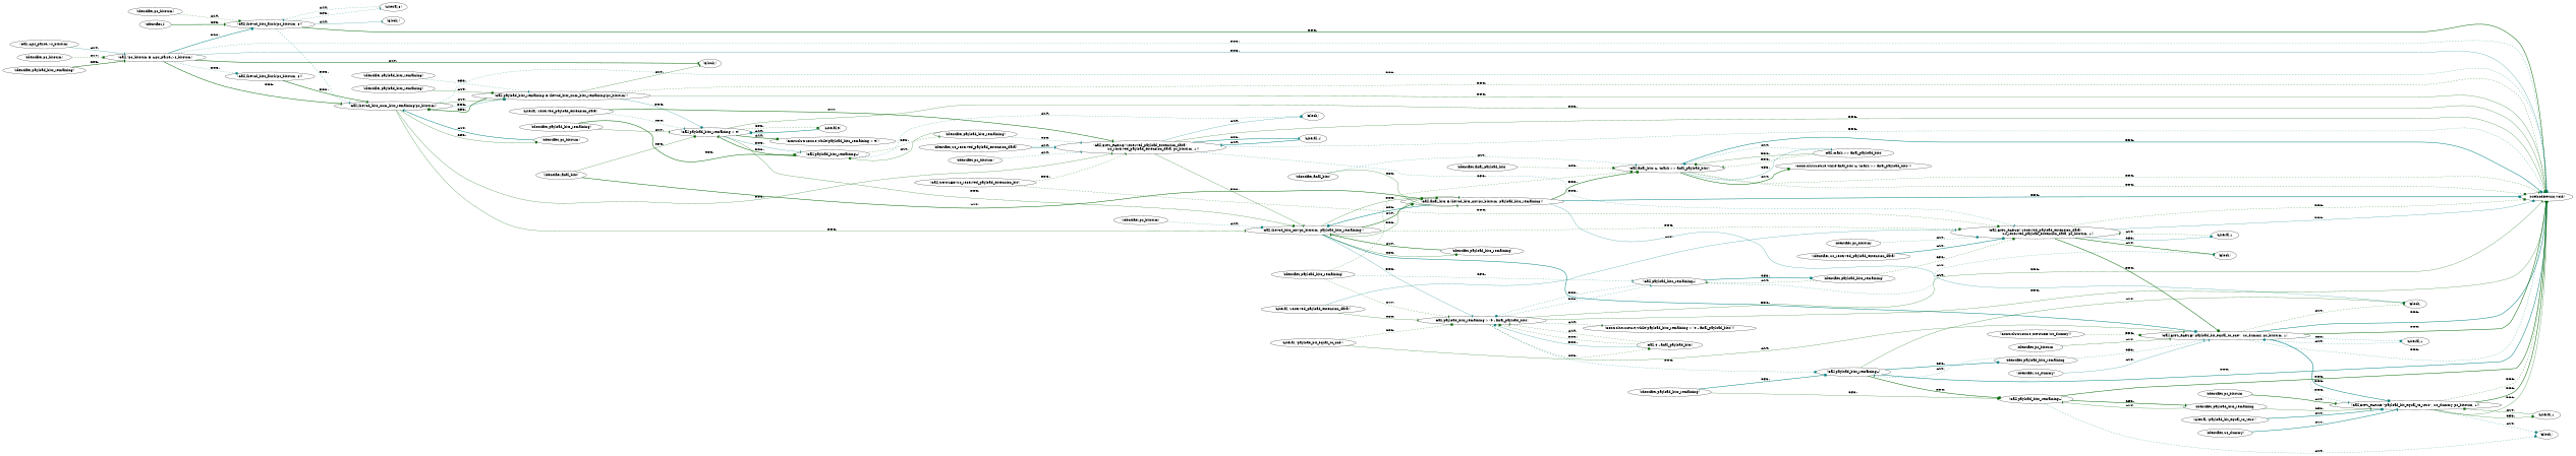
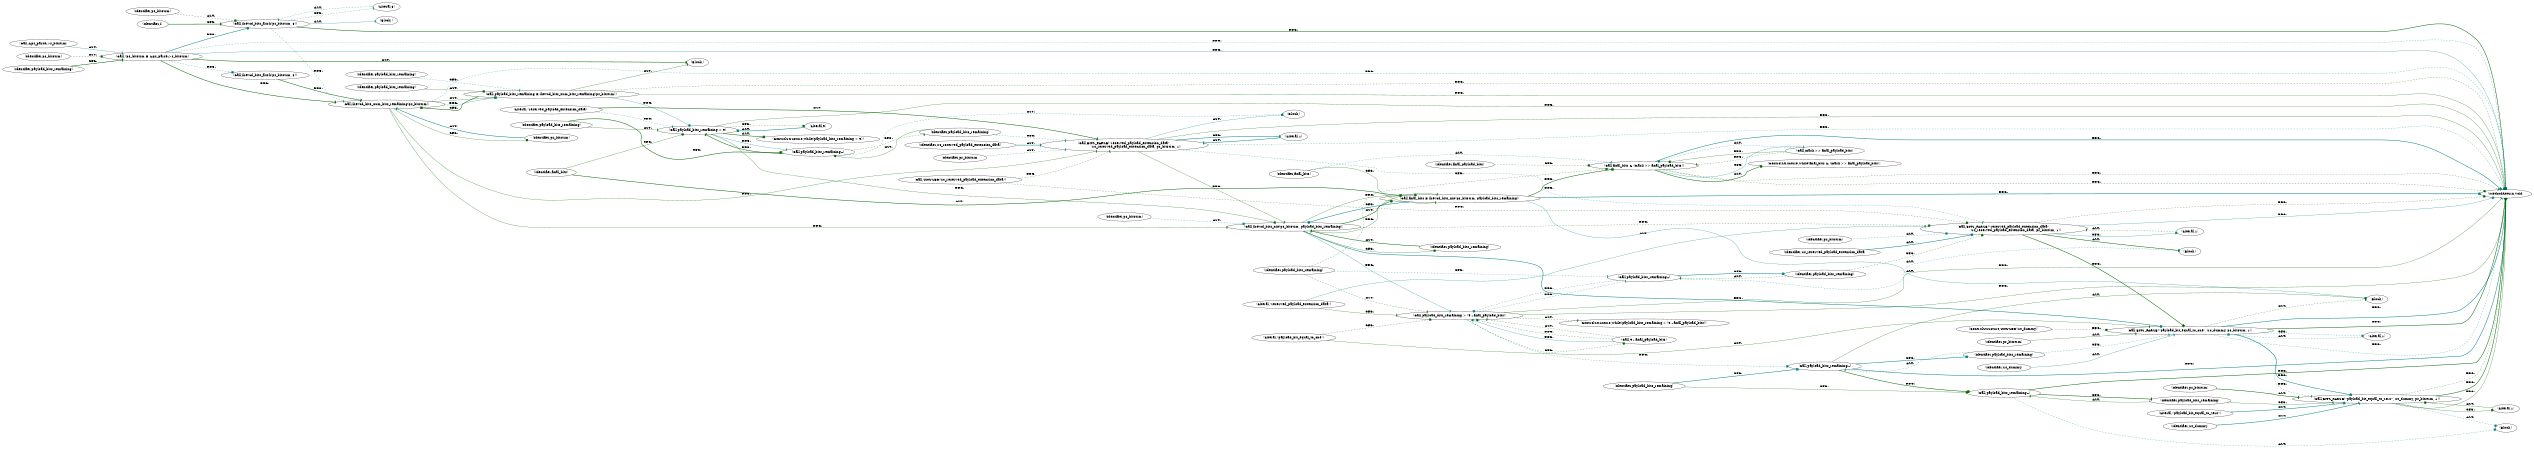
  digraph {
    rankdir=LR
    edge [arrowhead=tee color=darkgreen style=dashed]
    n1 [label="(Call,ihevcd_bits_flush(ps_bitstrm, 8))"]
    n2 [label="(Call,ihevcd_bits_num_bits_remaining(ps_bitstrm))"]
    n3 [label="(Literal,8)"]
    n4 [label="(Block,)"]
    n5 [label="(MethodReturn,void)"]
    n6 [label="(Call,payload_bits_remaining = ihevcd_bits_num_bits_remaining(ps_bitstrm))"]
    n7 [label="(Call,ihevcd_bits_nxt(ps_bitstrm, payload_bits_remaining))"]
    n8 [label="(Call,BITS_PARSE(\"reserved_payload_extension_data\",\n                       u4_reserved_payload_extension_data, ps_bitstrm, 1))"]
    n9 [label="(Identifier,ps_bitstrm)"]
    n10 [label="(Call,*ps_bitstrm = &ps_parse->s_bitstrm)"]
    n11 [label="(Call,ihevcd_bits_flush(ps_bitstrm, 8))"]
    n12 [label="(Block,)"]
    n13 [label="(Call,&ps_parse->s_bitstrm)"]
    n14 [label="(Call,payload_bits_remaining > 9)"]
    n15 [label="(Call,final_bits = ihevcd_bits_nxt(ps_bitstrm, payload_bits_remaining))"]
    n16 [label="(Call,payload_bits_remaining > (9 - final_payload_bits))"]
    n17 [label="(Call,BITS_PARSE(\"reserved_payload_extension_data\",\n                       u4_reserved_payload_extension_data, ps_bitstrm, 1))"]
    n18 [label="(Call,BITS_PARSE(\"payload_bit_equal_to_one\", u4_dummy, ps_bitstrm, 1))"]
    n19 [label="(Identifier,payload_bits_remaining)"]
    n20 [label="(Block,)"]
    n21 [label="(Literal,1)"]
    n22 [label="(Call,payload_bits_remaining--)"]
    n23 [label="(ControlStructure,while(payload_bits_remaining > 9))"]
    n24 [label="(Literal,9)"]
    n25 [label="(Identifier,payload_bits_remaining)"]
    n26 [label="(Call,final_bits & (mask >> final_payload_bits))"]
    n27 [label="(Block,)"]
    n28 [label="(Call,payload_bits_remaining--)"]
    n29 [label="(Call,payload_bits_remaining--)"]
    n30 [label="(Call,9 - final_payload_bits)"]
    n31 [label="(ControlStructure,while(payload_bits_remaining > (9 - final_payload_bits)))"]
    n32 [label="(Block,)"]
    n33 [label="(Literal,1)"]
    n34 [label="(Call,BITS_PARSE(\"payload_bit_equal_to_zero\", u4_dummy, ps_bitstrm, 1))"]
    n35 [label="(Literal,1)"]
    n36 [label="(ControlStructure,while(final_bits & (mask >> final_payload_bits)))"]
    n37 [label="(Call,mask >> final_payload_bits)"]
    n38 [label="(Identifier,payload_bits_remaining)"]
    n39 [label="(Call,payload_bits_remaining--)"]
    n40 [label="(Identifier,payload_bits_remaining)"]
    n41 [label="(Identifier,payload_bits_remaining)"]
    n42 [label="(Block,)"]
    n43 [label="(Literal,1)"]
    n44 [label="(Identifier,final_bits)"]
    n45 [label="(Literal,\"payload_bit_equal_to_one\")"]
    n46 [label="(Identifier,payload_bits_remaining)"]
-   n47 [label="(Call,UNUSED(u4_reserved_payload_extension_bit))"]
+   n47 [label="(Call,UNUSED(u4_reserved_payload_extension_data))"]
    n48 [label="(Identifier,ps_bitstrm)"]
    n49 [label="(Identifier,u4_dummy)"]
    n50 [label="(Identifier,i)"]
    n51 [label="(Identifier,payload_bits_remaining)"]
    n52 [label="(Identifier,ps_bitstrm)"]
    n53 [label="(Identifier,u4_reserved_payload_extension_data)"]
    n54 [label="(Literal,\"payload_bit_equal_to_zero\")"]
    n55 [label="(Literal,\"reserved_payload_extension_data\")"]
    n56 [label="(Identifier,payload_bits_remaining)"]
    n57 [label="(Identifier,final_bits)"]
    n58 [label="(Identifier,payload_bits_remaining)"]
    n59 [label="(ControlStructure,UNUSED(u4_dummy))"]
    n60 [label="(Identifier,u4_dummy)"]
    n61 [label="(Identifier,ps_bitstrm)"]
    n62 [label="(Identifier,ps_bitstrm)"]
    n63 [label="(Literal,\"reserved_payload_extension_data\")"]
    n64 [label="(Identifier,payload_bits_remaining)"]
    n65 [label="(Identifier,u4_reserved_payload_extension_data)"]
    n66 [label="(Identifier,final_payload_bits)"]
    n67 [label="(Identifier,ps_bitstrm)"]
    n68 [label="(Identifier,payload_bits_remaining)"]
    n69 [label="(Identifier,ps_bitstrm)"]
    n70 [label="(Identifier,ps_bitstrm)"]
    n1 -> n2 [color=teal label="DDG: "]
    n1 -> n3 [color=teal label="CFG: "]
    n1 -> n4 [color=teal label="AST: " style=solid]
    n1 -> n5 [label="DDG: " style=bold]
    n2 -> n5 [arrowhead=box color=teal label="DDG: "]
    n2 -> n6 [arrowhead=box label="AST: " style=solid]
    n2 -> n6 [arrowhead=box color=teal label="DDG: " style=solid]
    n2 -> n7 [label="DDG: " style=solid]
    n2 -> n8 [label="DDG: " style=solid]
    n2 -> n9 [arrowhead=box label="CFG: " style=solid]
    n3 -> n1 [color=teal label="AST: "]
    n6 -> n2 [arrowhead=box label="CFG: " style=bold]
    n6 -> n5 [arrowhead=box label="DDG: "]
    n6 -> n5 [arrowhead=box label="DDG: " style=solid]
    n6 -> n12 [label="AST: " style=solid]
    n6 -> n14 [arrowhead=box color=teal label="DDG: " style=solid]
    n7 -> n15 [arrowhead=box label="AST: " style=bold]
    n7 -> n15 [label="DDG: " style=solid]
    n7 -> n15 [arrowhead=box label="DDG: " style=solid]
    n7 -> n16 [color=teal label="DDG: " style=solid]
    n7 -> n17 [arrowhead=box label="DDG: "]
    n7 -> n18 [arrowhead=box color=teal label="DDG: " style=bold]
    n7 -> n19 [arrowhead=box label="CFG: " style=solid]
    n8 -> n5 [color=teal label="DDG: "]
    n8 -> n5 [arrowhead=box label="DDG: " style=solid]
    n8 -> n7 [label="DDG: " style=solid]
    n8 -> n17 [color=teal label="DDG: "]
    n8 -> n20 [arrowhead=box color=teal label="AST: " style=solid]
    n8 -> n21 [color=teal label="CFG: " style=bold]
    n9 -> n2 [color=teal label="AST: " style=bold]
    n10 -> n1 [arrowhead=box color=teal label="DDG: " style=bold]
    n10 -> n2 [label="DDG: " style=bold]
    n10 -> n5 [arrowhead=box color=teal label="DDG: "]
    n10 -> n5 [arrowhead=box color=teal label="DDG: " style=solid]
    n10 -> n11 [arrowhead=box color=teal label="DDG: "]
    n10 -> n12 [label="AST: " style=bold]
    n11 -> n2 [label="DDG: " style=bold]
    n13 -> n10 [color=teal label="AST: " style=solid]
    n14 -> n5 [label="DDG: " style=solid]
    n14 -> n7 [arrowhead=box label="DDG: " style=solid]
    n14 -> n22 [color=teal label="DDG: " style=solid]
    n14 -> n23 [arrowhead=box label="AST: " style=bold]
    n14 -> n24 [arrowhead=box label="CFG: "]
    n15 -> n5 [arrowhead=box color=teal label="DDG: " style=bold]
    n15 -> n7 [arrowhead=box color=teal label="CFG: " style=bold]
    n15 -> n26 [arrowhead=box label="DDG: " style=bold]
    n15 -> n27 [arrowhead=box color=teal label="AST: " style=solid]
    n16 -> n5 [label="DDG: " style=solid]
    n16 -> n5 [label="DDG: " style=solid]
    n16 -> n28 [color=teal label="DDG: "]
    n16 -> n29 [arrowhead=box color=teal label="DDG: "]
    n16 -> n30 [arrowhead=box label="CFG: "]
    n16 -> n31 [label="AST: "]
    n17 -> n5 [arrowhead=box label="DDG: "]
    n17 -> n5 [arrowhead=box color=teal label="DDG: " style=solid]
    n17 -> n18 [arrowhead=box label="DDG: " style=bold]
    n17 -> n32 [label="AST: " style=bold]
    n17 -> n33 [arrowhead=box color=teal label="CFG: " style=solid]
    n18 -> n5 [color=teal label="DDG: " style=bold]
    n18 -> n5 [label="DDG: " style=bold]
    n18 -> n5 [color=teal label="DDG: "]
    n18 -> n27 [label="AST: "]
    n18 -> n34 [arrowhead=box color=teal label="DDG: " style=bold]
    n18 -> n34 [color=teal label="DDG: "]
    n18 -> n35 [arrowhead=box color=teal label="CFG: "]
    n19 -> n7 [label="AST: " style=bold]
    n21 -> n8 [color=teal label="AST: " style=bold]
    n22 -> n14 [label="DDG: " style=bold]
    n22 -> n20 [color=teal label="AST: "]
    n22 -> n25 [label="CFG: "]
    n24 -> n14 [arrowhead=box color=teal label="AST: " style=bold]
    n25 -> n8 [color=teal label="CFG: "]
    n25 -> n22 [arrowhead=box label="AST: " style=solid]
    n26 -> n5 [arrowhead=box color=teal label="DDG: " style=bold]
    n26 -> n5 [label="DDG: "]
    n26 -> n5 [arrowhead=box label="DDG: "]
    n26 -> n36 [arrowhead=box label="AST: " style=bold]
    n26 -> n37 [color=teal label="CFG: " style=solid]
    n28 -> n16 [arrowhead=box color=teal label="DDG: "]
    n28 -> n32 [color=teal label="AST: "]
    n28 -> n38 [arrowhead=box color=teal label="CFG: " style=bold]
    n29 -> n5 [color=teal label="DDG: " style=bold]
    n29 -> n27 [label="AST: " style=solid]
    n29 -> n39 [arrowhead=box label="DDG: " style=bold]
    n29 -> n40 [arrowhead=box color=teal label="CFG: " style=bold]
    n30 -> n16 [label="AST: "]
    n30 -> n16 [arrowhead=box label="DDG: "]
    n30 -> n16 [arrowhead=box color=teal label="DDG: " style=solid]
    n33 -> n17 [label="AST: "]
    n34 -> n5 [label="DDG: " style=solid]
    n34 -> n5 [label="DDG: "]
    n34 -> n5 [arrowhead=box label="DDG: " style=bold]
    n34 -> n42 [arrowhead=box color=teal label="AST: "]
    n34 -> n43 [arrowhead=box label="CFG: " style=solid]
    n35 -> n18 [arrowhead=box color=teal label="AST: "]
    n37 -> n26 [arrowhead=box color=teal label="AST: "]
    n37 -> n26 [arrowhead=box label="DDG: " style=solid]
    n37 -> n26 [label="DDG: "]
    n38 -> n17 [arrowhead=box label="CFG: "]
    n38 -> n28 [label="AST: "]
    n39 -> n5 [label="DDG: " style=bold]
    n39 -> n41 [label="CFG: " style=bold]
    n39 -> n42 [arrowhead=box color=teal label="AST: "]
    n40 -> n18 [color=teal label="CFG: "]
    n40 -> n29 [color=teal label="AST: "]
    n41 -> n34 [label="CFG: " style=solid]
    n41 -> n39 [label="AST: " style=solid]
    n43 -> n34 [arrowhead=box label="AST: " style=solid]
    n44 -> n14 [arrowhead=box label="CFG: " style=solid]
    n44 -> n15 [arrowhead=box label="AST: " style=bold]
    n45 -> n16 [arrowhead=box label="CFG: "]
    n45 -> n18 [label="AST: " style=solid]
    n46 -> n16 [label="AST: "]
    n46 -> n26 [arrowhead=box label="CFG: "]
    n46 -> n28 [color=teal label="CFG: "]
    n47 -> n8 [label="DDG: "]
    n47 -> n17 [arrowhead=box label="DDG: "]
    n48 -> n10 [arrowhead=box label="AST: "]
    n49 -> n18 [color=teal label="AST: " style=solid]
    n50 -> n1 [label="CFG: " style=bold]
    n51 -> n14 [label="AST: " style=solid]
    n51 -> n22 [arrowhead=box label="CFG: " style=bold]
    n52 -> n1 [arrowhead=box label="AST: "]
    n53 -> n8 [color=teal label="AST: " style=bold]
    n54 -> n34 [arrowhead=box color=teal label="AST: " style=bold]
    n55 -> n16 [label="CFG: " style=solid]
    n55 -> n17 [color=teal label="AST: " style=solid]
    n56 -> n10 [label="CFG: " style=bold]
    n57 -> n15 [label="CFG: " style=solid]
    n57 -> n26 [color=teal label="AST: "]
    n58 -> n6 [color=teal label="CFG: "]
    n59 -> n18 [arrowhead=box label="DDG: "]
    n60 -> n34 [color=teal label="AST: " style=bold]
    n61 -> n8 [color=teal label="AST: "]
    n62 -> n7 [arrowhead=box color=teal label="AST: "]
    n63 -> n8 [label="AST: " style=bold]
    n63 -> n14 [color=teal label="CFG: "]
    n64 -> n6 [arrowhead=box label="AST: " style=solid]
    n65 -> n17 [arrowhead=box color=teal label="AST: " style=bold]
    n66 -> n26 [arrowhead=box label="CFG: "]
    n67 -> n17 [arrowhead=box color=teal label="AST: "]
    n68 -> n29 [arrowhead=box color=teal label="CFG: " style=bold]
    n68 -> n39 [arrowhead=box label="CFG: " style=solid]
    n69 -> n18 [label="AST: " style=solid]
    n70 -> n34 [label="AST: " style=bold]
  }
